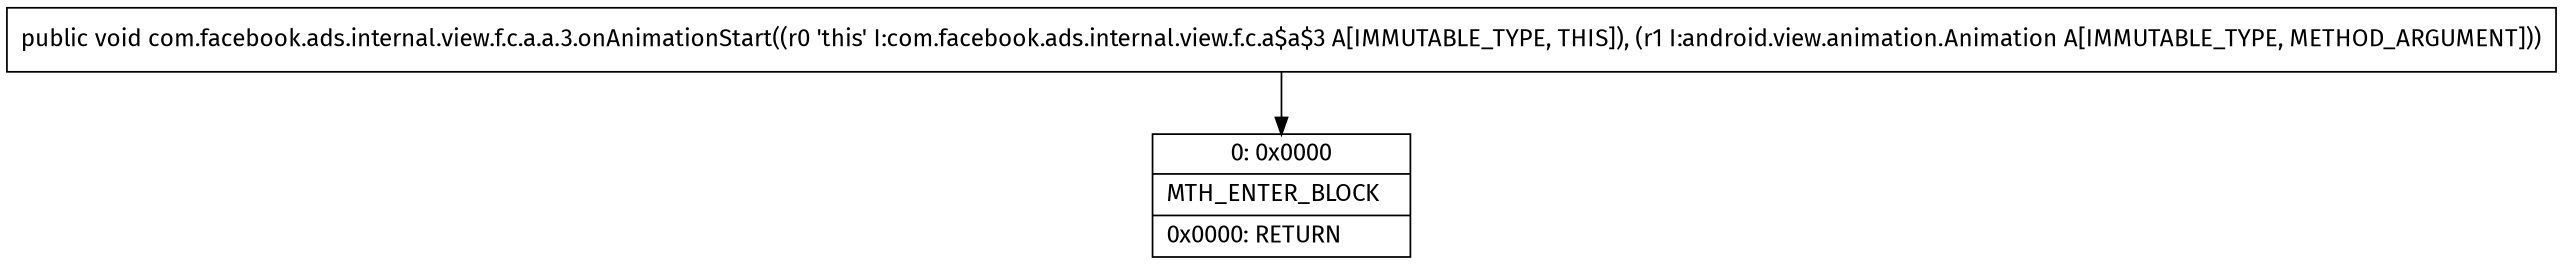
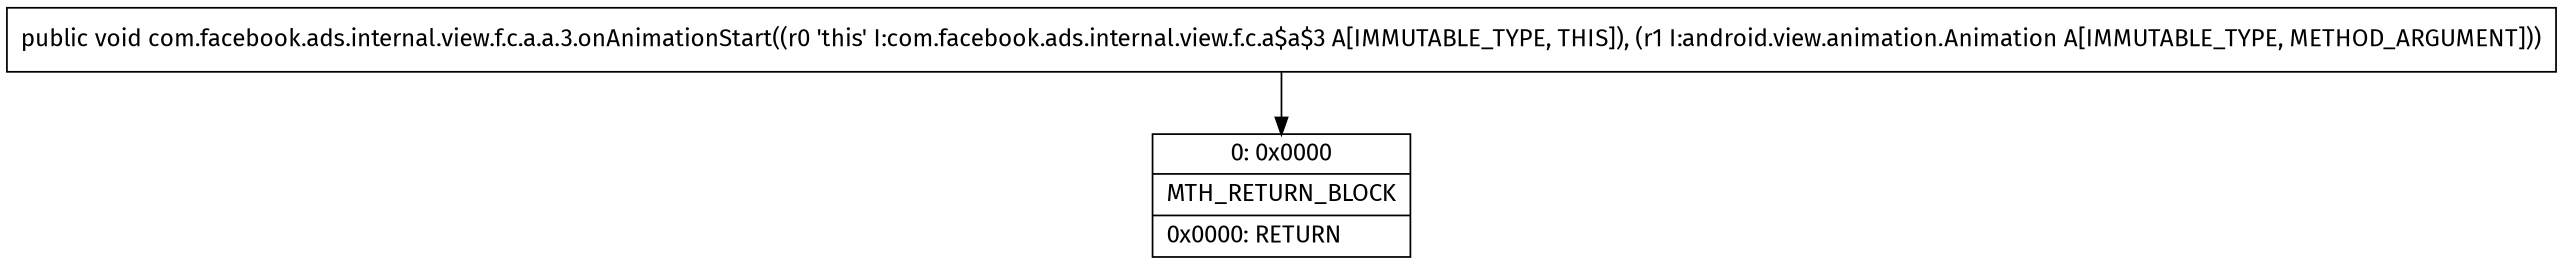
  digraph {
    fontname="Fira Sans"
    node [shape=record fontname="Fira Sans"]
-   n1 [label="{0\:\ 0x0000|MTH_ENTER_BLOCK\l|0x0000: RETURN   \l}"]
+   n1 [label="{0\:\ 0x0000|MTH_RETURN_BLOCK\l|0x0000: RETURN   \l}"]
    n2 [label="{public void com.facebook.ads.internal.view.f.c.a.a.3.onAnimationStart((r0 'this' I:com.facebook.ads.internal.view.f.c.a$a$3 A[IMMUTABLE_TYPE, THIS]), (r1 I:android.view.animation.Animation A[IMMUTABLE_TYPE, METHOD_ARGUMENT])) }"]
    n2 -> n1 [fontname="Fira Sans"]
  }
